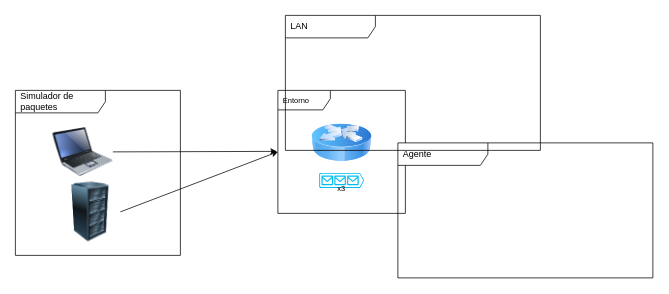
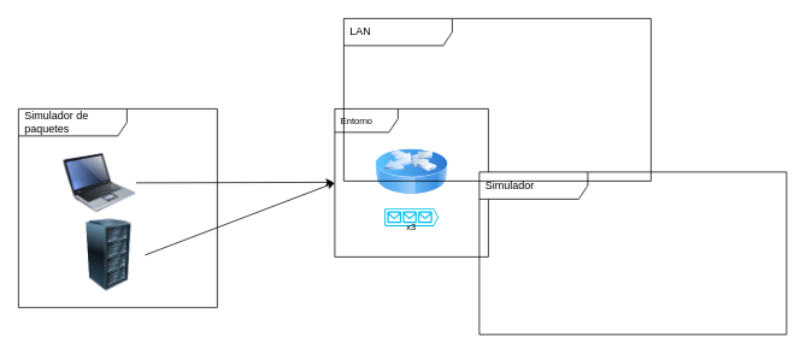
  <mxCell id="0" />
  <mxCell id="1" parent="0" />
  <mxCell id="2" value="Entorno" style="shape=umlFrame;whiteSpace=wrap;html=1;width=70;height=26;boundedLbl=1;verticalAlign=middle;align=left;spacingLeft=5;fontSize=10;" parent="1" vertex="1"><mxGeometry x="370" y="120" width="170" height="164" as="geometry" /></mxCell>
  <mxCell id="3" value="" style="image;html=1;image=img/lib/clip_art/networking/Router_Icon_128x128.png" parent="1" vertex="1"><mxGeometry x="415" y="150" width="80" height="80" as="geometry" /></mxCell>
  <mxCell id="4" value="" style="verticalLabelPosition=bottom;html=1;verticalAlign=top;align=center;strokeColor=none;fillColor=#00BEF2;shape=mxgraph.azure.queue_generic;pointerEvents=1;enumerate=0;treeMoving=0;" parent="1" vertex="1"><mxGeometry x="425" y="230" width="60" height="20" as="geometry" /></mxCell>
  <mxCell id="5" value="&lt;font style=&quot;font-size: 10px;&quot;&gt;x3&lt;/font&gt;" style="text;strokeColor=none;align=center;fillColor=none;html=1;verticalAlign=middle;whiteSpace=wrap;rounded=0;" parent="1" vertex="1"><mxGeometry x="440" y="240" width="30" height="20" as="geometry" /></mxCell>
- <mxCell id="6" value="Agente" style="shape=umlFrame;whiteSpace=wrap;html=1;width=120;height=30;boundedLbl=1;verticalAlign=middle;align=left;spacingLeft=5;" parent="1" vertex="1"><mxGeometry x="530" y="190" width="340" height="180" as="geometry" /></mxCell>
+ <mxCell id="6" value="Simulador" style="shape=umlFrame;whiteSpace=wrap;html=1;width=120;height=30;boundedLbl=1;verticalAlign=middle;align=left;spacingLeft=5;" parent="1" vertex="1"><mxGeometry x="530" y="190" width="340" height="180" as="geometry" /></mxCell>
  <mxCell id="7" value="Simulador de paquetes" style="shape=umlFrame;whiteSpace=wrap;html=1;width=120;height=30;boundedLbl=1;verticalAlign=middle;align=left;spacingLeft=5;" parent="1" vertex="1"><mxGeometry x="20" y="120" width="220" height="220" as="geometry" /></mxCell>
  <mxCell id="8" value="LAN" style="shape=umlFrame;whiteSpace=wrap;html=1;width=120;height=30;boundedLbl=1;verticalAlign=middle;align=left;spacingLeft=5;" parent="1" vertex="1"><mxGeometry x="380" y="20" width="340" height="180" as="geometry" /></mxCell>
  <mxCell id="9" value="" style="image;html=1;image=img/lib/clip_art/computers/Laptop_128x128.png" parent="1" vertex="1"><mxGeometry x="70" y="162" width="80" height="80" as="geometry" /></mxCell>
  <mxCell id="10" value="" style="image;html=1;image=img/lib/clip_art/computers/Server_Rack_128x128.png" parent="1" vertex="1"><mxGeometry x="80" y="242" width="80" height="80" as="geometry" /></mxCell>
  <mxCell id="11" value="" style="endArrow=classic;html=1;exitX=1;exitY=0.5;exitDx=0;exitDy=0;entryX=0.001;entryY=0.499;entryDx=0;entryDy=0;entryPerimeter=0;" parent="1" source="10" target="2" edge="1"><mxGeometry width="50" height="50" relative="1" as="geometry"><mxPoint x="270" y="280" as="sourcePoint" /><mxPoint x="320" y="230" as="targetPoint" /></mxGeometry></mxCell>
  <mxCell id="12" value="" style="endArrow=classic;html=1;exitX=1;exitY=0.5;exitDx=0;exitDy=0;entryX=-0.008;entryY=0.496;entryDx=0;entryDy=0;entryPerimeter=0;" parent="1" source="9" target="2" edge="1"><mxGeometry width="50" height="50" relative="1" as="geometry"><mxPoint x="170" y="292" as="sourcePoint" /><mxPoint x="380.17" y="211.836" as="targetPoint" /></mxGeometry></mxCell>
